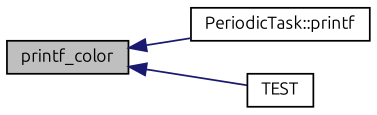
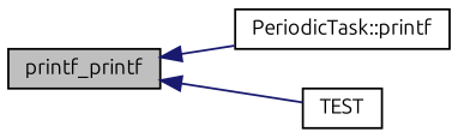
  digraph {
    fontname=Ubuntu
    rankdir=LR
    node [color=black fillcolor=white fontname=Ubuntu fontsize=10 shape=record style=filled]
    edge [color=midnightblue dir=back fontname=Ubuntu fontsize=10 labelfontname=FreeSans labelfontsize=10 style=solid]
-   n1 [fillcolor=grey75 fontcolor=black height=0.2 label=printf_color width=0.4]
+   n1 [fillcolor=grey75 fontcolor=black height=0.2 label=printf_printf width=0.4]
    n2 [height=0.2 label="PeriodicTask::printf" width=0.4]
    n3 [height=0.2 label=TEST width=0.4]
    n1 -> n2
    n1 -> n3
  }
